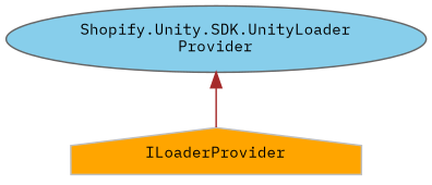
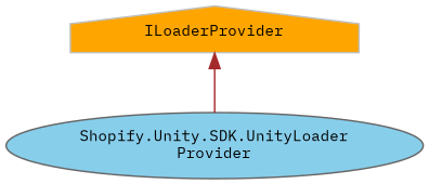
  digraph {
    fontname="IBM Plex Mono"
    node [fontname="IBM Plex Mono" fontsize=10 style=filled]
    n1 [color=gray40 fillcolor=skyblue fontcolor=black height=0.2 label="Shopify.Unity.SDK.UnityLoader\lProvider" shape=ellipse width=0.4]
    n2 [color=grey75 fillcolor=orange height=0.2 label=ILoaderProvider shape=house width=0.4]
-   n1 -> n2 [color=brown dir=back fontname="IBM Plex Mono" fontsize=10 labelfontname=Helvetica labelfontsize=10 style=solid]
+   n2 -> n1 [color=brown dir=back fontname="IBM Plex Mono" fontsize=10 labelfontname=Helvetica labelfontsize=10 style=solid]
  }
